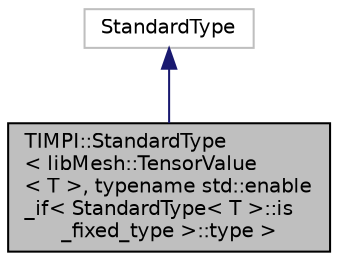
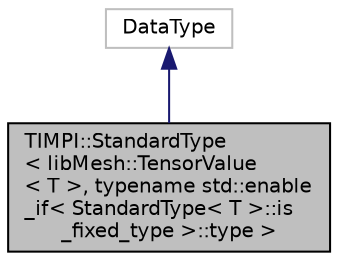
  digraph {
    node [fontname=Helvetica fontsize=10 shape=record style=filled]
    n1 [color=black fillcolor=grey75 fontcolor=black height=0.2 label="TIMPI::StandardType\l\< libMesh::TensorValue\l\< T \>, typename std::enable\l_if\< StandardType\< T \>::is\l_fixed_type \>::type \>" width=0.4]
-   n2 [color=grey75 fillcolor=white height=0.2 label=StandardType width=0.4]
+   n2 [color=grey75 fillcolor=white height=0.2 label=DataType width=0.4]
    n2 -> n1 [color=midnightblue dir=back fontname=Helvetica fontsize=10 labelfontname=Helvetica labelfontsize=10 style=solid]
  }
